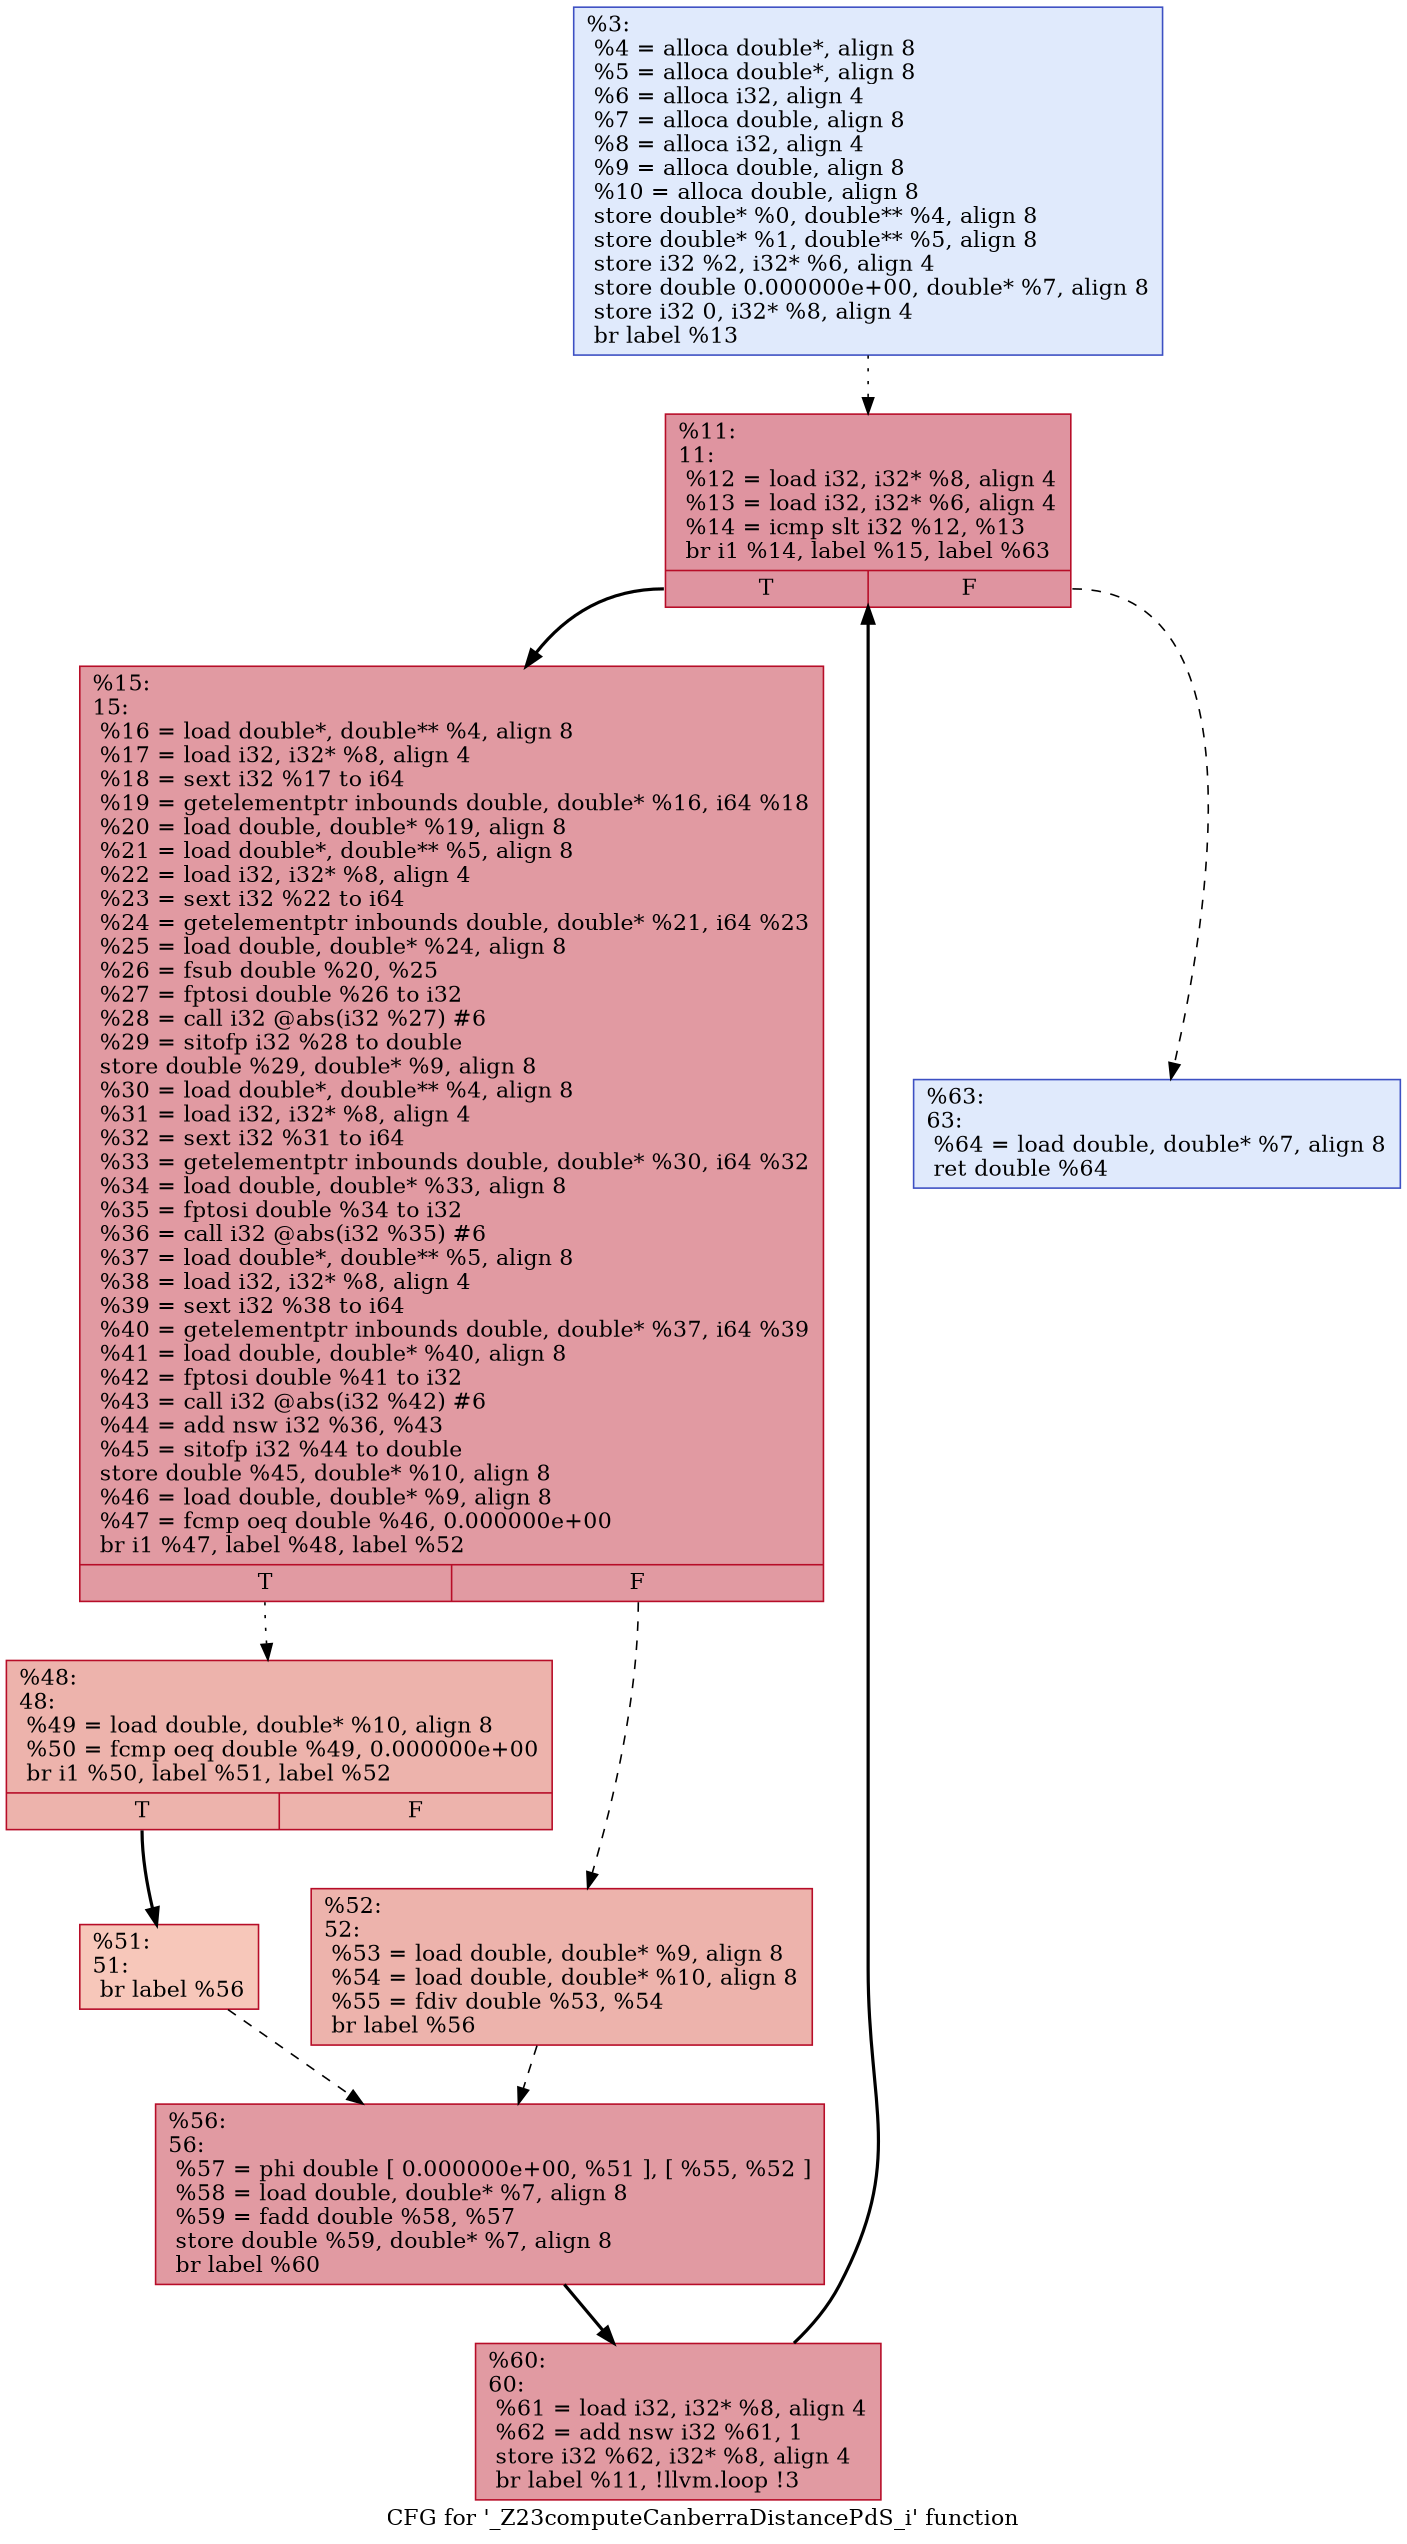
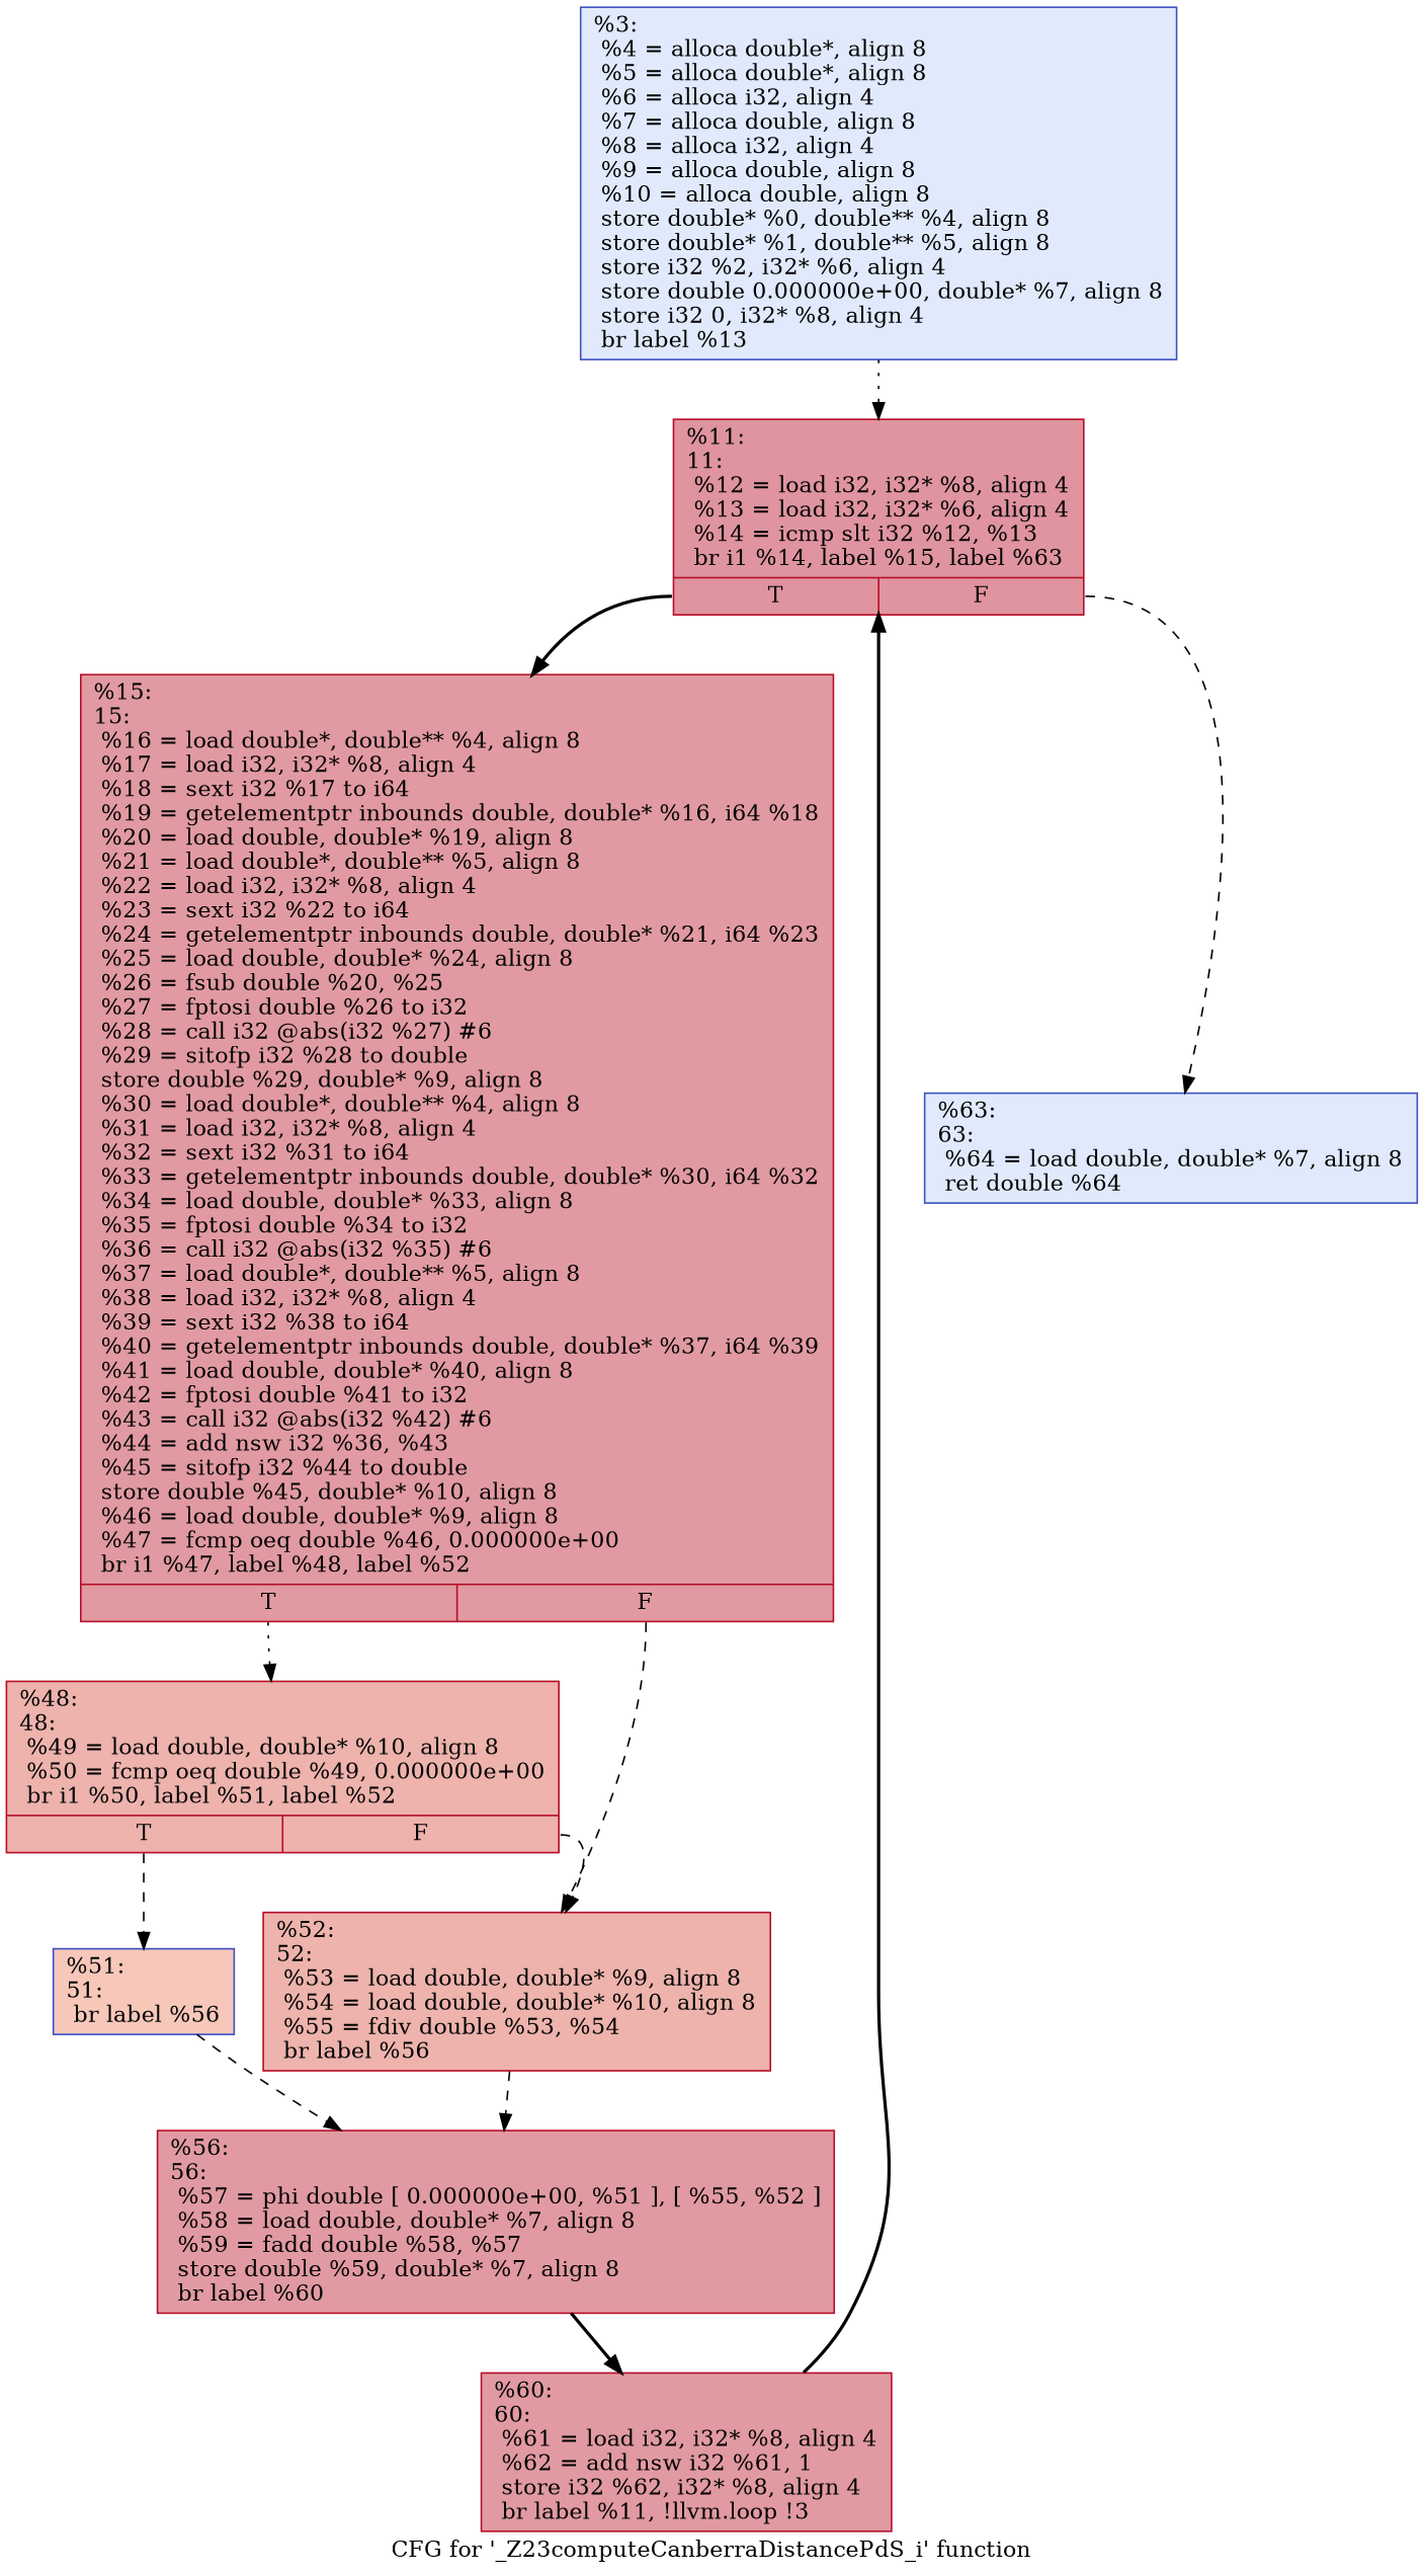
  digraph {
    label="CFG for '_Z23computeCanberraDistancePdS_i' function"
    node [color="#b70d28ff" fillcolor="#bb1b2c70" shape=record style=filled]
    edge [style=dashed]
    n1 [color="#3d50c3ff" fillcolor="#b9d0f970" label="{%3:\l  %4 = alloca double*, align 8\l  %5 = alloca double*, align 8\l  %6 = alloca i32, align 4\l  %7 = alloca double, align 8\l  %8 = alloca i32, align 4\l  %9 = alloca double, align 8\l  %10 = alloca double, align 8\l  store double* %0, double** %4, align 8\l  store double* %1, double** %5, align 8\l  store i32 %2, i32* %6, align 4\l  store double 0.000000e+00, double* %7, align 8\l  store i32 0, i32* %8, align 4\l  br label %13\l}"]
    n2 [fillcolor="#b70d2870" label="{%11:\l11:                                               \l  %12 = load i32, i32* %8, align 4\l  %13 = load i32, i32* %6, align 4\l  %14 = icmp slt i32 %12, %13\l  br i1 %14, label %15, label %63\l|{<s0>T|<s1>F}}"]
    n3 [label="{%15:\l15:                                               \l  %16 = load double*, double** %4, align 8\l  %17 = load i32, i32* %8, align 4\l  %18 = sext i32 %17 to i64\l  %19 = getelementptr inbounds double, double* %16, i64 %18\l  %20 = load double, double* %19, align 8\l  %21 = load double*, double** %5, align 8\l  %22 = load i32, i32* %8, align 4\l  %23 = sext i32 %22 to i64\l  %24 = getelementptr inbounds double, double* %21, i64 %23\l  %25 = load double, double* %24, align 8\l  %26 = fsub double %20, %25\l  %27 = fptosi double %26 to i32\l  %28 = call i32 @abs(i32 %27) #6\l  %29 = sitofp i32 %28 to double\l  store double %29, double* %9, align 8\l  %30 = load double*, double** %4, align 8\l  %31 = load i32, i32* %8, align 4\l  %32 = sext i32 %31 to i64\l  %33 = getelementptr inbounds double, double* %30, i64 %32\l  %34 = load double, double* %33, align 8\l  %35 = fptosi double %34 to i32\l  %36 = call i32 @abs(i32 %35) #6\l  %37 = load double*, double** %5, align 8\l  %38 = load i32, i32* %8, align 4\l  %39 = sext i32 %38 to i64\l  %40 = getelementptr inbounds double, double* %37, i64 %39\l  %41 = load double, double* %40, align 8\l  %42 = fptosi double %41 to i32\l  %43 = call i32 @abs(i32 %42) #6\l  %44 = add nsw i32 %36, %43\l  %45 = sitofp i32 %44 to double\l  store double %45, double* %10, align 8\l  %46 = load double, double* %9, align 8\l  %47 = fcmp oeq double %46, 0.000000e+00\l  br i1 %47, label %48, label %52\l|{<s0>T|<s1>F}}"]
    n4 [color="#3d50c3ff" fillcolor="#b9d0f970" label="{%63:\l63:                                               \l  %64 = load double, double* %7, align 8\l  ret double %64\l}"]
    n5 [fillcolor="#d6524470" label="{%48:\l48:                                               \l  %49 = load double, double* %10, align 8\l  %50 = fcmp oeq double %49, 0.000000e+00\l  br i1 %50, label %51, label %52\l|{<s0>T|<s1>F}}"]
    n6 [fillcolor="#d6524470" label="{%52:\l52:                                               \l  %53 = load double, double* %9, align 8\l  %54 = load double, double* %10, align 8\l  %55 = fdiv double %53, %54\l  br label %56\l}"]
-   n7 [fillcolor="#ec7f6370" label="{%51:\l51:                                               \l  br label %56\l}"]
+   n7 [color="#3d50c3ff" fillcolor="#ec7f6370" label="{%51:\l51:                                               \l  br label %56\l}"]
    n8 [label="{%56:\l56:                                               \l  %57 = phi double [ 0.000000e+00, %51 ], [ %55, %52 ]\l  %58 = load double, double* %7, align 8\l  %59 = fadd double %58, %57\l  store double %59, double* %7, align 8\l  br label %60\l}"]
    n9 [label="{%60:\l60:                                               \l  %61 = load i32, i32* %8, align 4\l  %62 = add nsw i32 %61, 1\l  store i32 %62, i32* %8, align 4\l  br label %11, !llvm.loop !3\l}"]
    n1 -> n2 [style=dotted]
    n2 -> n3 [style=bold tailport=s0]
    n2 -> n4 [tailport=s1]
    n3 -> n5 [style=dotted tailport=s0]
    n3 -> n6 [tailport=s1]
-   n5 -> n7 [style=bold tailport=s0]
+   n5 -> n6 [tailport=s1]
+   n5 -> n7 [tailport=s0]
    n6 -> n8
    n7 -> n8
    n8 -> n9 [style=bold]
    n9 -> n2 [style=bold]
  }
